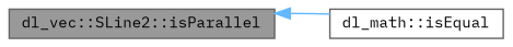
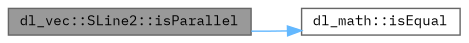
  digraph {
    rankdir=LR
    fontname="IBM Plex Mono"
    node [fontname="IBM Plex Mono" fontsize=10 shape=box style=filled]
    n1 [color=gray40 fillcolor=grey60 fontcolor=black height=0.2 label="dl_vec::SLine2::isParallel" width=0.4]
    n2 [color=grey40 fillcolor=white height=0.2 label="dl_math::isEqual" width=0.4]
-   n2 -> n1 [color=steelblue1 fontname="IBM Plex Mono" fontsize=10 labelfontname=Helvetica labelfontsize=10 style=solid]
+   n1 -> n2 [color=steelblue1 fontname="IBM Plex Mono" fontsize=10 labelfontname=Helvetica labelfontsize=10 style=solid]
  }
